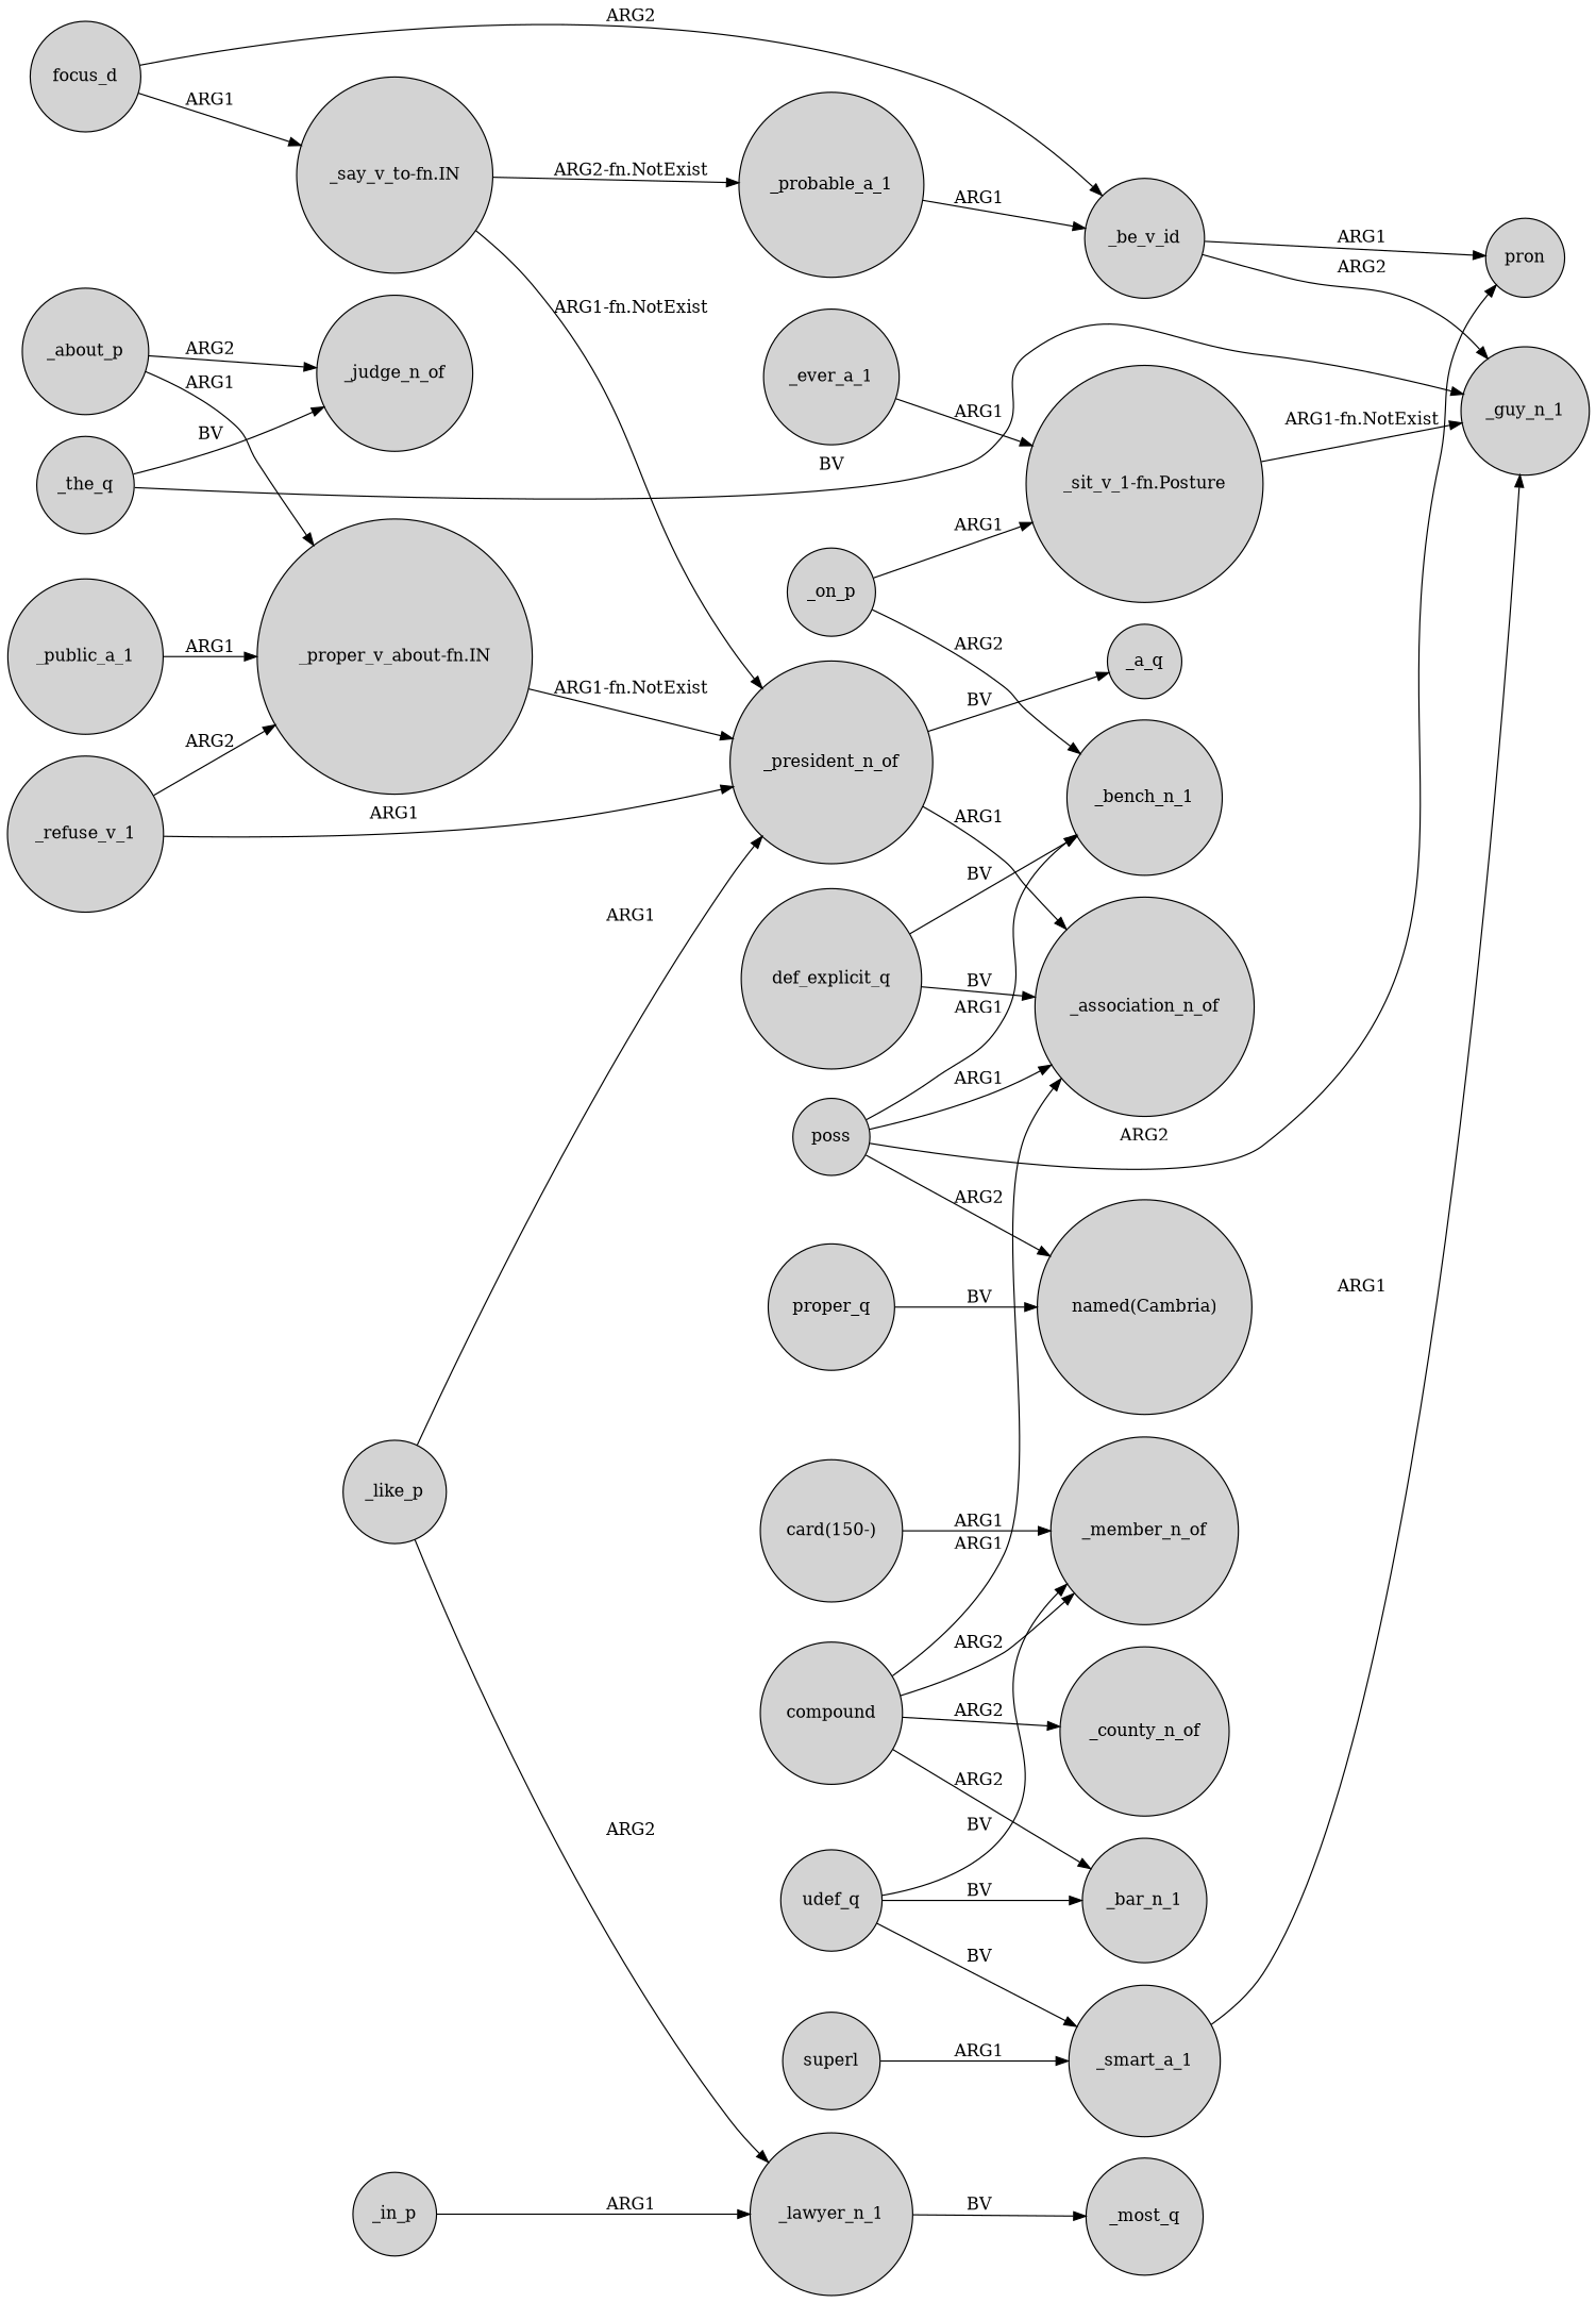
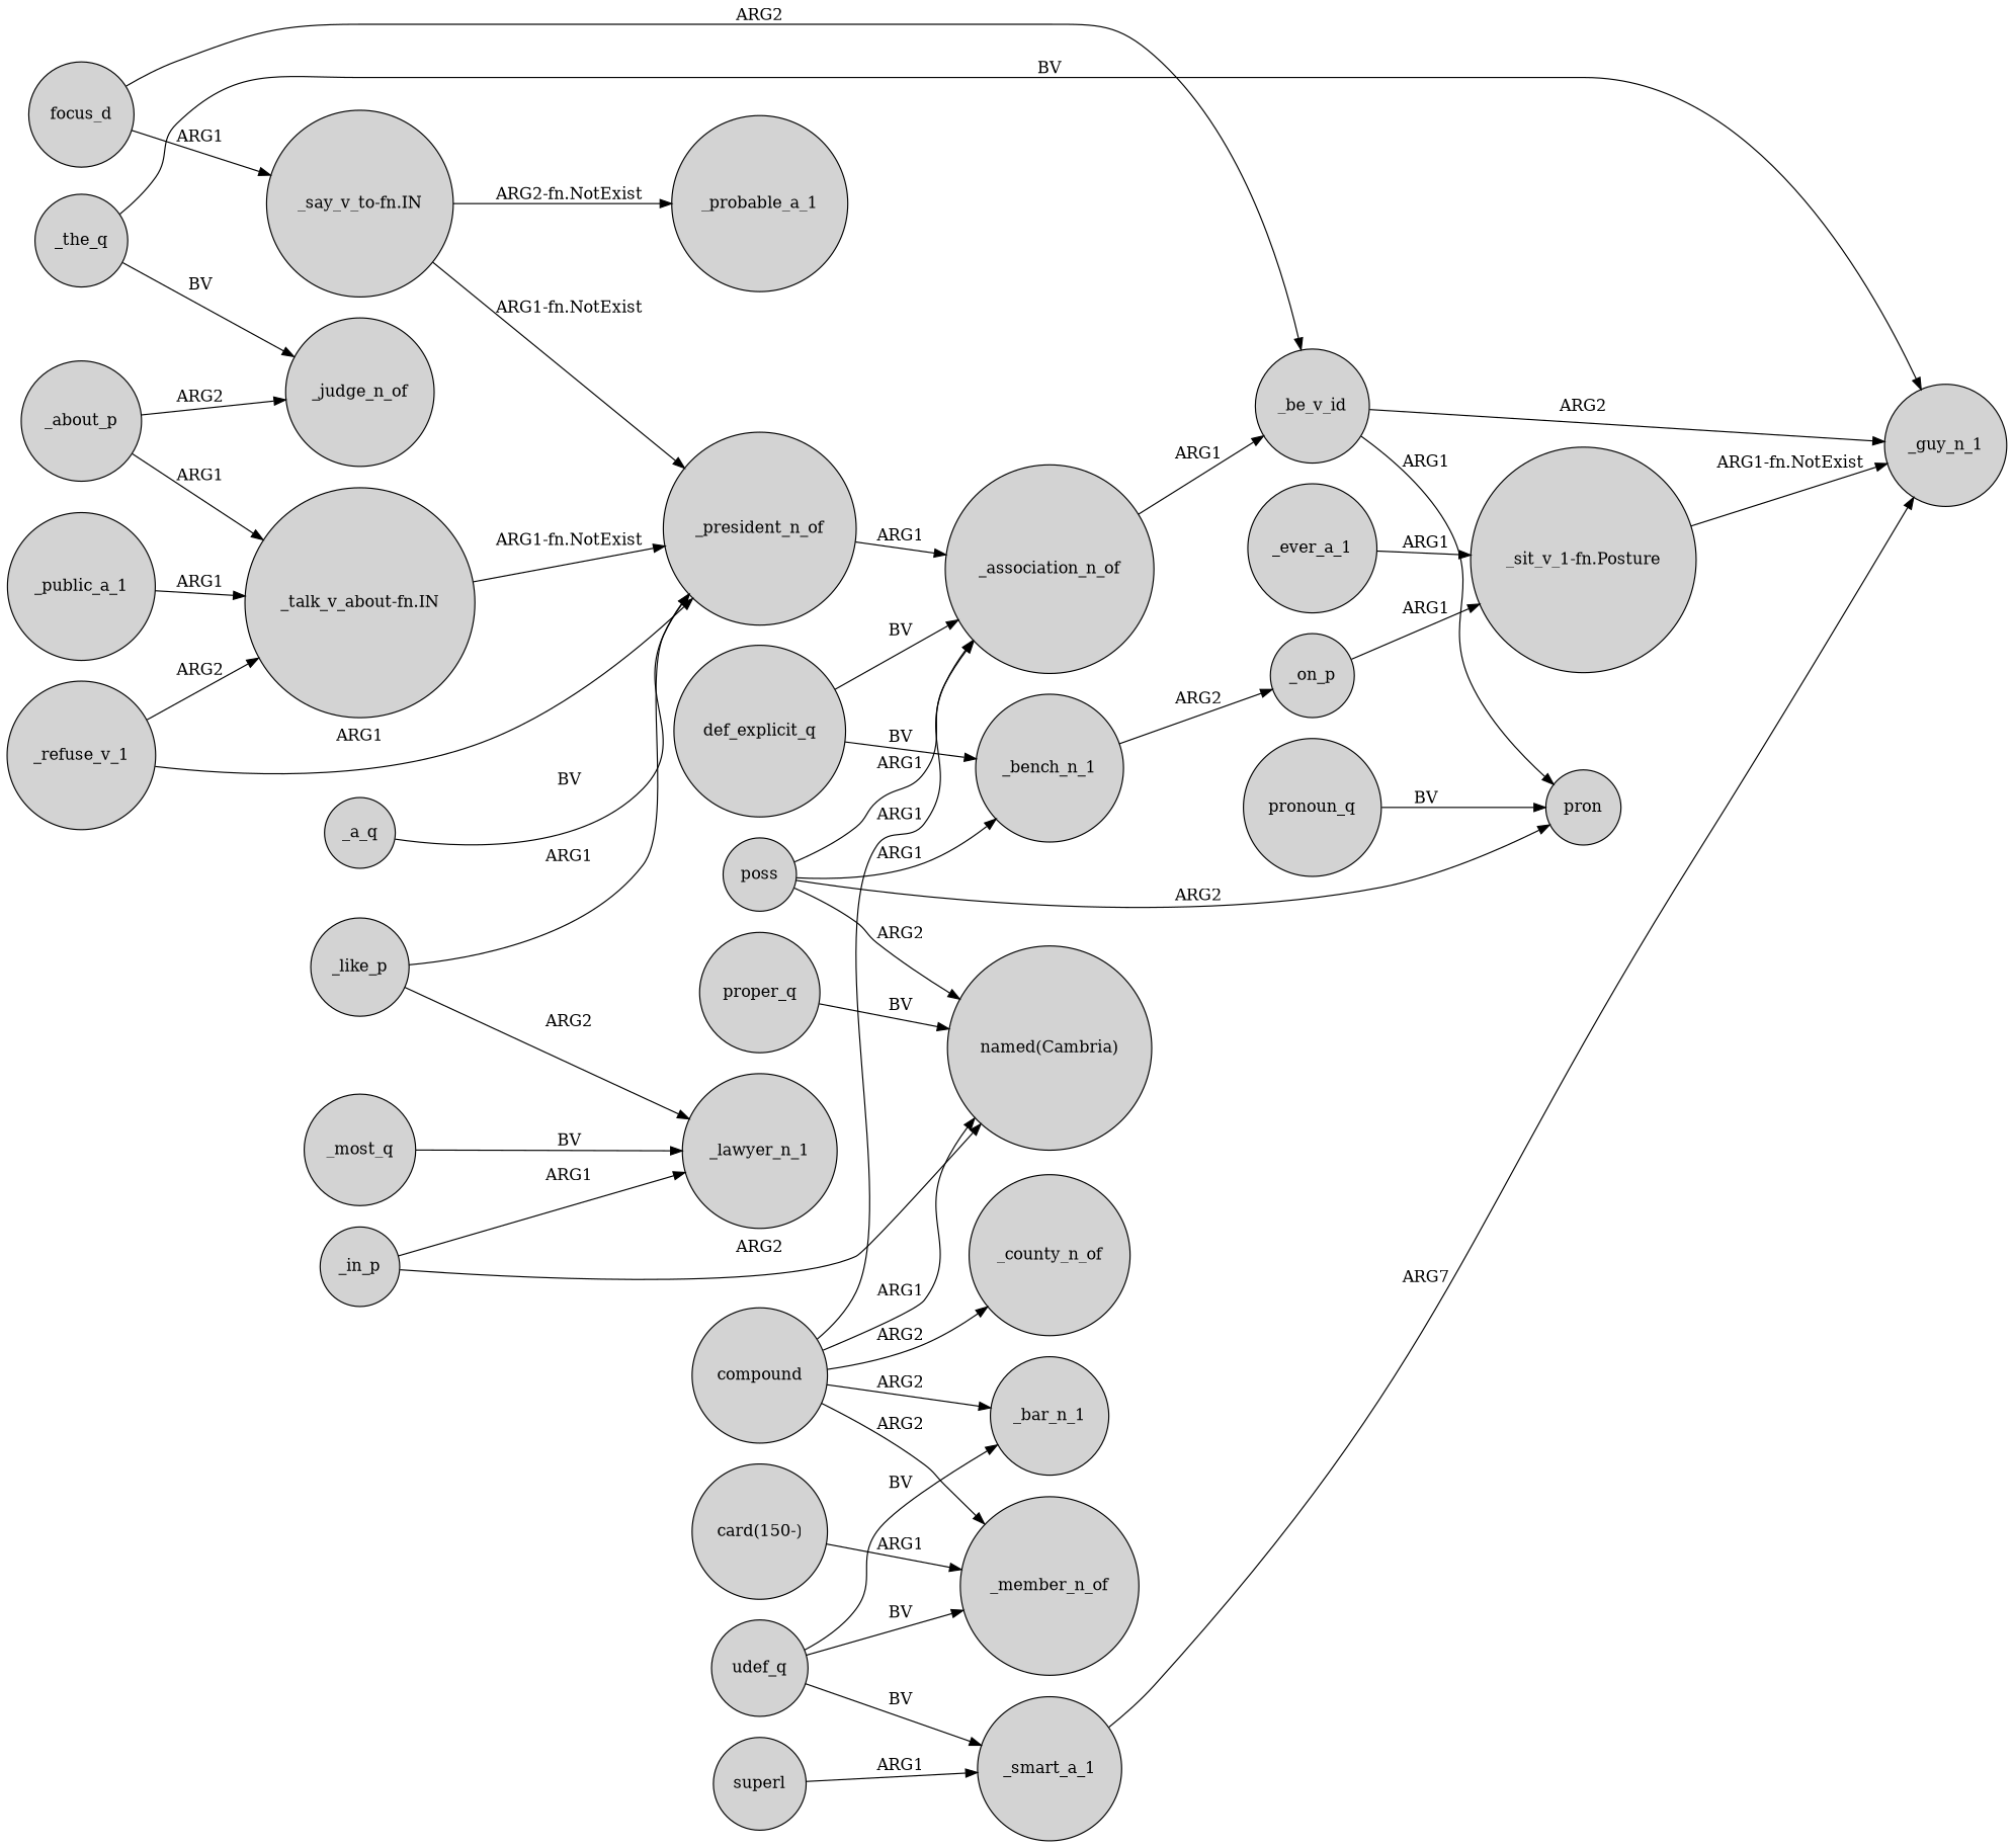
  digraph {
    rankdir=LR
    node [shape=circle style=filled]
    focus_d
    _be_v_id
    "_say_v_to-fn.IN"
    pron
    _guy_n_1
    _president_n_of
    _probable_a_1
    _about_p
-   "_talk_v_about-fn.IN" [label="_proper_v_about-fn.IN"]
+   "_talk_v_about-fn.IN"
    _judge_n_of
    _association_n_of
    poss
    _bench_n_1
    "named(Cambria)"
    def_explicit_q
    _refuse_v_1
    "card(150-)"
    _member_n_of
    _ever_a_1
    "_sit_v_1-fn.Posture"
    _in_p
    _lawyer_n_1
    compound
    _county_n_of
    _bar_n_1
    udef_q
    _smart_a_1
    _like_p
    _most_q
+   pronoun_q
    _on_p
    proper_q
    superl
    _a_q
    _public_a_1
    _the_q
    focus_d -> _be_v_id [label=ARG2]
    focus_d -> "_say_v_to-fn.IN" [label=ARG1]
    _be_v_id -> pron [label=ARG1]
    _be_v_id -> _guy_n_1 [label=ARG2]
    "_say_v_to-fn.IN" -> _president_n_of [label="ARG1-fn.NotExist"]
    "_say_v_to-fn.IN" -> _probable_a_1 [label="ARG2-fn.NotExist"]
    _president_n_of -> _association_n_of [label=ARG1]
-   _probable_a_1 -> _be_v_id [label=ARG1]
+   _association_n_of -> _be_v_id [label=ARG1]
    _about_p -> "_talk_v_about-fn.IN" [label=ARG1]
    _about_p -> _judge_n_of [label=ARG2]
    "_talk_v_about-fn.IN" -> _president_n_of [label="ARG1-fn.NotExist"]
    poss -> pron [label=ARG2]
    poss -> _association_n_of [label=ARG1]
    poss -> _bench_n_1 [label=ARG1]
    poss -> "named(Cambria)" [label=ARG2]
    def_explicit_q -> _association_n_of [label=BV]
    def_explicit_q -> _bench_n_1 [label=BV]
    _refuse_v_1 -> _president_n_of [label=ARG1]
    _refuse_v_1 -> "_talk_v_about-fn.IN" [label=ARG2]
    "card(150-)" -> _member_n_of [label=ARG1]
    _ever_a_1 -> "_sit_v_1-fn.Posture" [label=ARG1]
    "_sit_v_1-fn.Posture" -> _guy_n_1 [label="ARG1-fn.NotExist"]
+   _in_p -> "named(Cambria)" [label=ARG2]
    _in_p -> _lawyer_n_1 [label=ARG1]
    compound -> _association_n_of [label=ARG1]
+   compound -> "named(Cambria)" [label=ARG1]
    compound -> _member_n_of [label=ARG2]
    compound -> _county_n_of [label=ARG2]
    compound -> _bar_n_1 [label=ARG2]
    udef_q -> _member_n_of [label=BV]
    udef_q -> _bar_n_1 [label=BV]
    udef_q -> _smart_a_1 [label=BV]
-   _smart_a_1 -> _guy_n_1 [label=ARG1]
+   _smart_a_1 -> _guy_n_1 [label=ARG7]
    _like_p -> _president_n_of [label=ARG1]
    _like_p -> _lawyer_n_1 [label=ARG2]
-   _lawyer_n_1 -> _most_q [label=BV]
-   _on_p -> _bench_n_1 [label=ARG2]
+   _most_q -> _lawyer_n_1 [label=BV]
+   pronoun_q -> pron [label=BV]
+   _bench_n_1 -> _on_p [label=ARG2]
    _on_p -> "_sit_v_1-fn.Posture" [label=ARG1]
    proper_q -> "named(Cambria)" [label=BV]
    superl -> _smart_a_1 [label=ARG1]
-   _president_n_of -> _a_q [label=BV]
+   _a_q -> _president_n_of [label=BV]
    _public_a_1 -> "_talk_v_about-fn.IN" [label=ARG1]
    _the_q -> _guy_n_1 [label=BV]
    _the_q -> _judge_n_of [label=BV]
  }
